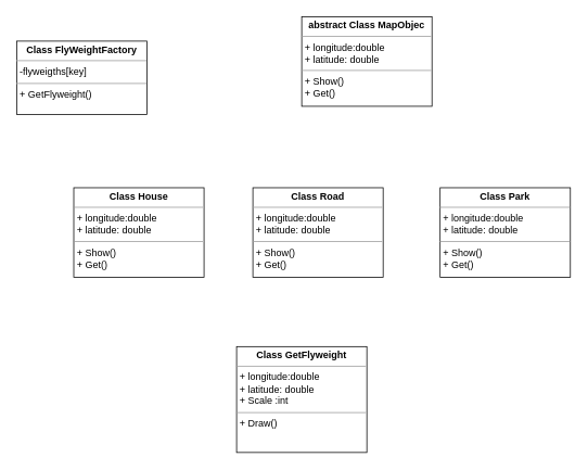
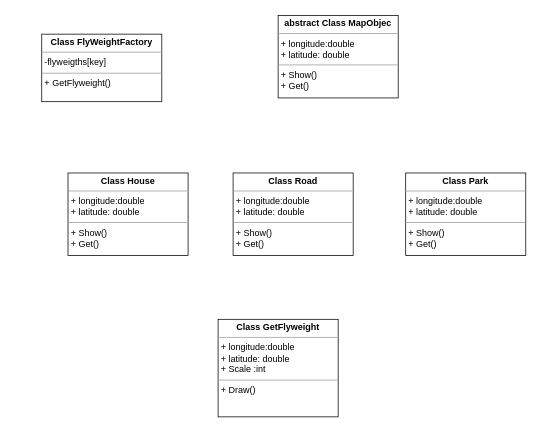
  <mxCell id="0" />
  <mxCell id="1" parent="0" />
- <mxCell id="2" value="&lt;p style=&quot;margin:0px;margin-top:4px;text-align:center;&quot;&gt;&lt;b&gt;Class FlyWeightFactory&lt;/b&gt;&lt;/p&gt;&lt;hr size=&quot;1&quot;&gt;&lt;p style=&quot;margin:0px;margin-left:4px;&quot;&gt;-flyweigths[key]&lt;/p&gt;&lt;hr size=&quot;1&quot;&gt;&lt;p style=&quot;margin:0px;margin-left:4px;&quot;&gt;+ GetFlyweight()&lt;/p&gt;" style="verticalAlign=top;align=left;overflow=fill;fontSize=12;fontFamily=Helvetica;html=1;" vertex="1" parent="1"><mxGeometry x="20" y="50" width="160" height="90" as="geometry" /></mxCell>
+ <mxCell id="2" value="&lt;p style=&quot;margin:0px;margin-top:4px;text-align:center;&quot;&gt;&lt;b&gt;Class FlyWeightFactory&lt;/b&gt;&lt;/p&gt;&lt;hr size=&quot;1&quot;&gt;&lt;p style=&quot;margin:0px;margin-left:4px;&quot;&gt;-flyweigths[key]&lt;/p&gt;&lt;hr size=&quot;1&quot;&gt;&lt;p style=&quot;margin:0px;margin-left:4px;&quot;&gt;+ GetFlyweight()&lt;/p&gt;" style="verticalAlign=top;align=left;overflow=fill;fontSize=12;fontFamily=Helvetica;html=1;" vertex="1" parent="1"><mxGeometry x="55" y="45" width="160" height="90" as="geometry" /></mxCell>
  <mxCell id="3" value="&lt;p style=&quot;margin:0px;margin-top:4px;text-align:center;&quot;&gt;&lt;b&gt;abstract Class MapObjec&lt;/b&gt;&lt;/p&gt;&lt;hr size=&quot;1&quot;&gt;&lt;p style=&quot;margin:0px;margin-left:4px;&quot;&gt;+ longitude:double&lt;/p&gt;&lt;p style=&quot;margin:0px;margin-left:4px;&quot;&gt;+ latitude: double&lt;/p&gt;&lt;hr size=&quot;1&quot;&gt;&lt;p style=&quot;margin:0px;margin-left:4px;&quot;&gt;+ Show()&lt;/p&gt;&lt;p style=&quot;margin:0px;margin-left:4px;&quot;&gt;+ Get()&lt;/p&gt;" style="verticalAlign=top;align=left;overflow=fill;fontSize=12;fontFamily=Helvetica;html=1;" vertex="1" parent="1"><mxGeometry x="370" y="20" width="160" height="110" as="geometry" /></mxCell>
  <mxCell id="4" value="&lt;p style=&quot;margin:0px;margin-top:4px;text-align:center;&quot;&gt;&lt;b&gt;Class Road&lt;/b&gt;&lt;/p&gt;&lt;hr size=&quot;1&quot;&gt;&lt;p style=&quot;margin:0px;margin-left:4px;&quot;&gt;+ longitude:double&lt;/p&gt;&lt;p style=&quot;margin:0px;margin-left:4px;&quot;&gt;+ latitude: double&lt;/p&gt;&lt;hr size=&quot;1&quot;&gt;&lt;p style=&quot;margin:0px;margin-left:4px;&quot;&gt;+ Show()&lt;/p&gt;&lt;p style=&quot;margin:0px;margin-left:4px;&quot;&gt;+ Get()&lt;/p&gt;" style="verticalAlign=top;align=left;overflow=fill;fontSize=12;fontFamily=Helvetica;html=1;" vertex="1" parent="1"><mxGeometry x="310" y="230" width="160" height="110" as="geometry" /></mxCell>
  <mxCell id="5" value="&lt;p style=&quot;margin:0px;margin-top:4px;text-align:center;&quot;&gt;&lt;b&gt;Class House&lt;/b&gt;&lt;/p&gt;&lt;hr size=&quot;1&quot;&gt;&lt;p style=&quot;margin:0px;margin-left:4px;&quot;&gt;+ longitude:double&lt;/p&gt;&lt;p style=&quot;margin:0px;margin-left:4px;&quot;&gt;+ latitude: double&lt;/p&gt;&lt;hr size=&quot;1&quot;&gt;&lt;p style=&quot;margin:0px;margin-left:4px;&quot;&gt;+ Show()&lt;/p&gt;&lt;p style=&quot;margin:0px;margin-left:4px;&quot;&gt;+ Get()&lt;/p&gt;" style="verticalAlign=top;align=left;overflow=fill;fontSize=12;fontFamily=Helvetica;html=1;" vertex="1" parent="1"><mxGeometry x="90" y="230" width="160" height="110" as="geometry" /></mxCell>
  <mxCell id="6" value="&lt;p style=&quot;margin:0px;margin-top:4px;text-align:center;&quot;&gt;&lt;b&gt;Class Park&lt;/b&gt;&lt;/p&gt;&lt;hr size=&quot;1&quot;&gt;&lt;p style=&quot;margin:0px;margin-left:4px;&quot;&gt;+ longitude:double&lt;/p&gt;&lt;p style=&quot;margin:0px;margin-left:4px;&quot;&gt;+ latitude: double&lt;/p&gt;&lt;hr size=&quot;1&quot;&gt;&lt;p style=&quot;margin:0px;margin-left:4px;&quot;&gt;+ Show()&lt;/p&gt;&lt;p style=&quot;margin:0px;margin-left:4px;&quot;&gt;+ Get()&lt;/p&gt;" style="verticalAlign=top;align=left;overflow=fill;fontSize=12;fontFamily=Helvetica;html=1;" vertex="1" parent="1"><mxGeometry x="540" y="230" width="160" height="110" as="geometry" /></mxCell>
  <mxCell id="7" value="&lt;p style=&quot;margin:0px;margin-top:4px;text-align:center;&quot;&gt;&lt;b&gt;Class GetFlyweight&lt;/b&gt;&lt;/p&gt;&lt;hr size=&quot;1&quot;&gt;&lt;p style=&quot;margin:0px;margin-left:4px;&quot;&gt;+ longitude:double&lt;/p&gt;&lt;p style=&quot;margin:0px;margin-left:4px;&quot;&gt;+ latitude: double&lt;/p&gt;&lt;p style=&quot;margin:0px;margin-left:4px;&quot;&gt;&lt;span style=&quot;background-color: initial;&quot;&gt;+ Scale :int&lt;/span&gt;&lt;br&gt;&lt;/p&gt;&lt;hr size=&quot;1&quot;&gt;&lt;p style=&quot;margin:0px;margin-left:4px;&quot;&gt;+ Draw()&lt;/p&gt;" style="verticalAlign=top;align=left;overflow=fill;fontSize=12;fontFamily=Helvetica;html=1;" vertex="1" parent="1"><mxGeometry x="290" y="425" width="160" height="130" as="geometry" /></mxCell>
